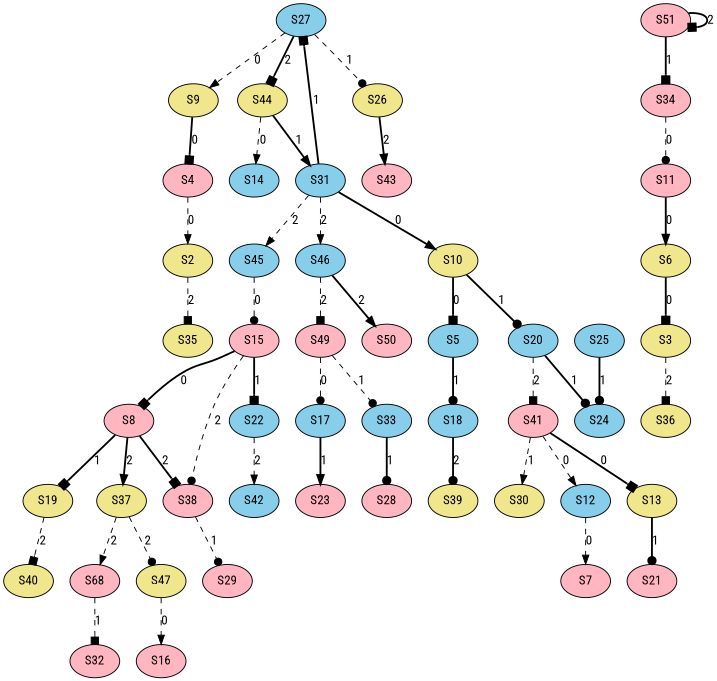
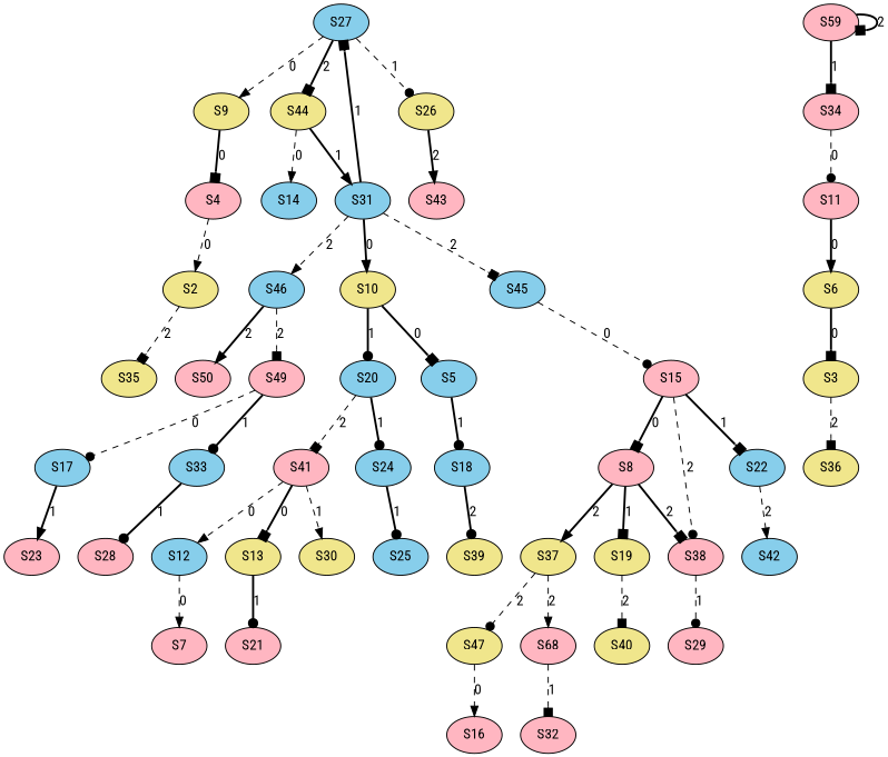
  strict digraph {
    fontname="Roboto Condensed"
    node [fillcolor=lightpink fontname="Roboto Condensed" style=filled]
    edge [arrowhead=box fontname="Roboto Condensed" style=bold]
    S2 [fillcolor=khaki]
    S4
    S35 [fillcolor=khaki]
    S6 [fillcolor=khaki]
    S3 [fillcolor=khaki]
    S36 [fillcolor=khaki]
    S9 [fillcolor=khaki]
    S10 [fillcolor=khaki]
    S5 [fillcolor=skyblue]
    S20 [fillcolor=skyblue]
    S18 [fillcolor=skyblue]
    S41
    S24 [fillcolor=skyblue]
    S39 [fillcolor=khaki]
    S11
    S12 [fillcolor=skyblue]
    S7
    S15
    S8
    S22 [fillcolor=skyblue]
    S38
    S19 [fillcolor=khaki]
    S37 [fillcolor=khaki]
    S42 [fillcolor=skyblue]
    S29
    S40 [fillcolor=khaki]
    S47 [fillcolor=khaki]
    n28 [label=S68]
    S27 [fillcolor=skyblue]
    S44 [fillcolor=khaki]
    S26 [fillcolor=khaki]
    S31 [fillcolor=skyblue]
    S14 [fillcolor=skyblue]
    S43
    S45 [fillcolor=skyblue]
    S46 [fillcolor=skyblue]
    S49
    S50
    S34
    S13 [fillcolor=khaki]
    S30 [fillcolor=khaki]
    S21
    S16
    S17 [fillcolor=skyblue]
    S33 [fillcolor=skyblue]
    S23
    S28
    S25 [fillcolor=skyblue]
    S32
-   S51
+   S51 [label=S59]
    S2 -> S35 [label=2 style=dashed]
    S4 -> S2 [arrowhead=normal label=0 style=dashed]
    S6 -> S3 [label=0]
    S3 -> S36 [label=2 style=dashed]
    S9 -> S4 [label=0]
    S10 -> S5 [label=0]
    S10 -> S20 [arrowhead=dot label=1]
    S5 -> S18 [arrowhead=dot label=1]
    S20 -> S41 [label=2 style=dashed]
    S20 -> S24 [arrowhead=dot label=1]
    S18 -> S39 [arrowhead=dot label=2]
    S41 -> S12 [arrowhead=normal label=0 style=dashed]
    S41 -> S13 [label=0]
    S41 -> S30 [arrowhead=normal label=1 style=dashed]
-   S25 -> S24 [arrowhead=dot label=1]
+   S24 -> S25 [arrowhead=dot label=1]
    S11 -> S6 [arrowhead=normal label=0]
    S12 -> S7 [arrowhead=normal label=0 style=dashed]
    S15 -> S8 [label=0]
    S15 -> S22 [label=1]
    S15 -> S38 [arrowhead=dot label=2 style=dashed]
    S8 -> S38 [label=2]
    S8 -> S19 [label=1]
    S8 -> S37 [arrowhead=normal label=2]
    S22 -> S42 [arrowhead=normal label=2 style=dashed]
    S38 -> S29 [arrowhead=dot label=1 style=dashed]
    S19 -> S40 [label=2 style=dashed]
    S37 -> S47 [arrowhead=dot label=2 style=dashed]
    S37 -> n28 [arrowhead=normal label=2 style=dashed]
    S47 -> S16 [arrowhead=normal label=0 style=dashed]
    n28 -> S32 [label=1 style=dashed]
    S27 -> S9 [arrowhead=normal label=0 style=dashed]
    S27 -> S44 [label=2]
    S27 -> S26 [arrowhead=dot label=1 style=dashed]
    S44 -> S31 [arrowhead=normal label=1]
    S44 -> S14 [arrowhead=normal label=0 style=dashed]
    S26 -> S43 [arrowhead=normal label=2]
    S31 -> S10 [arrowhead=normal label=0]
    S31 -> S27 [label=1]
-   S31 -> S45 [arrowhead=normal label=2 style=dashed]
+   S31 -> S45 [label=2 style=dashed]
    S31 -> S46 [arrowhead=normal label=2 style=dashed]
    S45 -> S15 [arrowhead=dot label=0 style=dashed]
    S46 -> S49 [label=2 style=dashed]
    S46 -> S50 [arrowhead=normal label=2]
    S49 -> S17 [arrowhead=dot label=0 style=dashed]
-   S49 -> S33 [arrowhead=dot label=1 style=dashed]
+   S49 -> S33 [arrowhead=dot label=1]
    S34 -> S11 [arrowhead=dot label=0 style=dashed]
    S13 -> S21 [arrowhead=dot label=1]
    S17 -> S23 [arrowhead=normal label=1]
    S33 -> S28 [arrowhead=dot label=1]
    S51 -> S34 [label=1]
    S51 -> S51 [label=2]
  }
